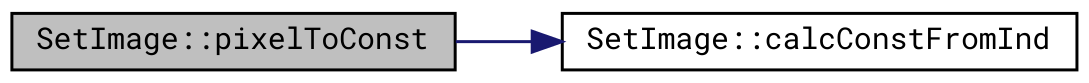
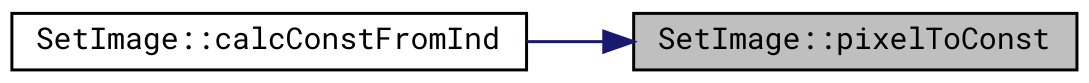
  digraph {
    rankdir=LR
    fontname="Roboto Mono"
    node [color=black fontname="Roboto Mono" fontsize=10 shape=record style=filled]
    n1 [fillcolor=grey75 fontcolor=black height=0.2 label="SetImage::pixelToConst" width=0.4]
    n2 [fillcolor=white height=0.2 label="SetImage::calcConstFromInd" width=0.4]
-   n1 -> n2 [color=midnightblue fontname="Roboto Mono" fontsize=10 labelfontname=Helvetica labelfontsize=10 style=solid]
+   n2 -> n1 [color=midnightblue fontname="Roboto Mono" fontsize=10 labelfontname=Helvetica labelfontsize=10 style=solid]
  }
